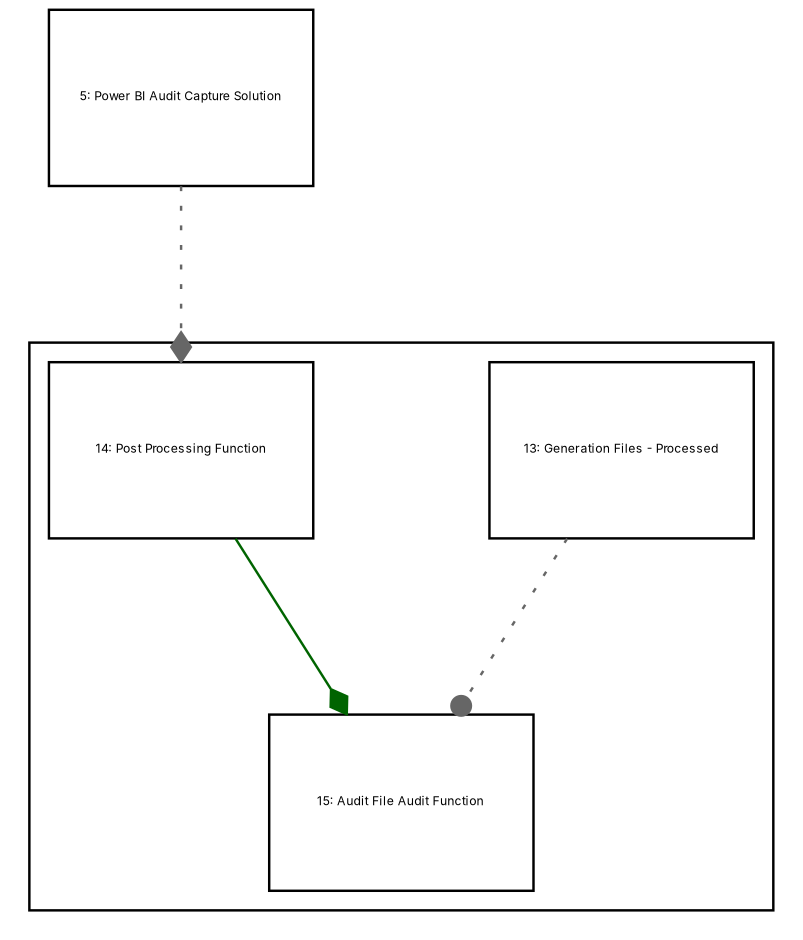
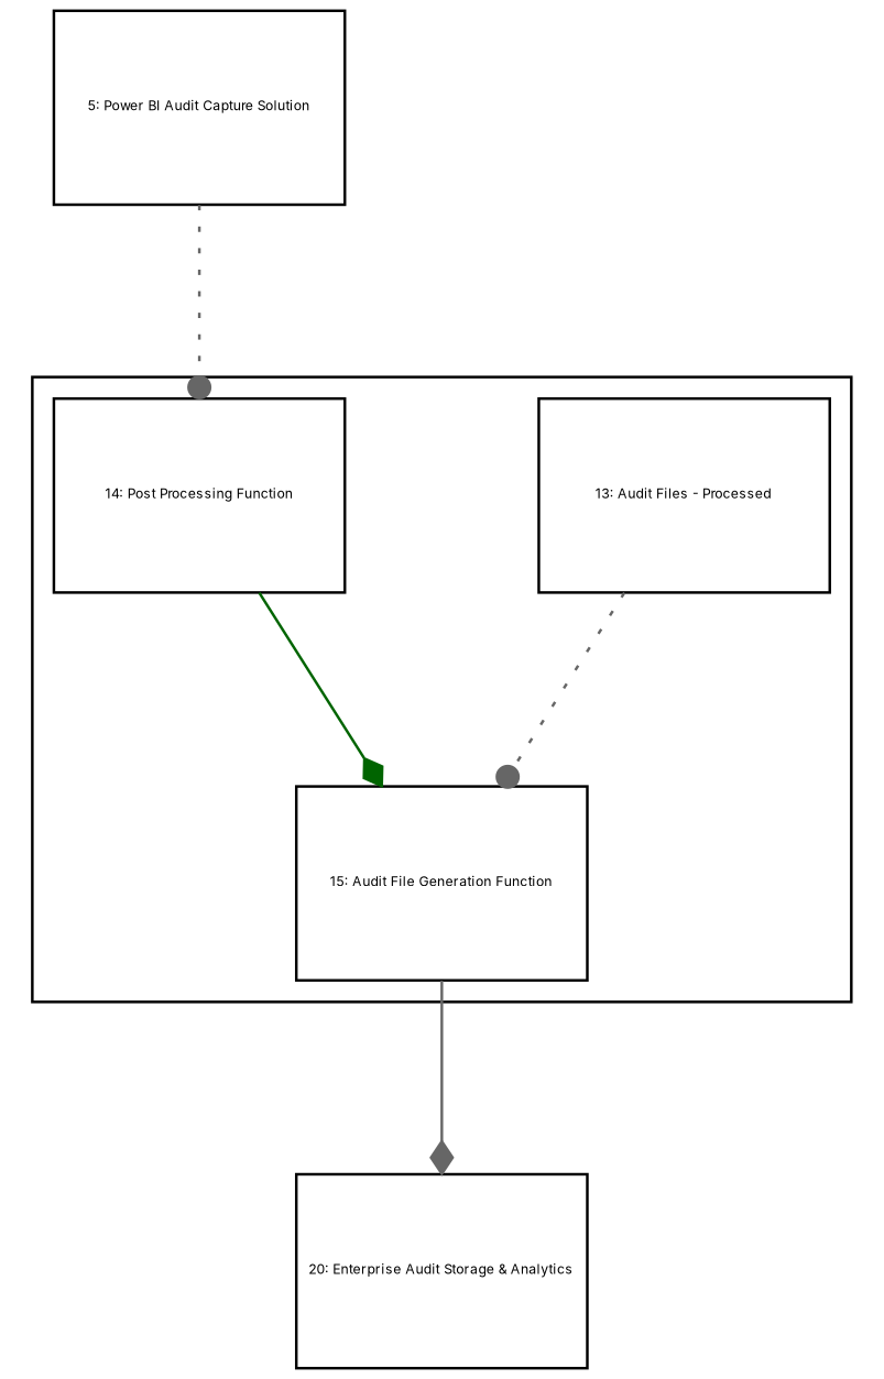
  digraph {
    compound=true
    fontname=Inter
    fontsize=5
    nodesep=1.0
    rankdir=TB
    ranksep=1.0
    splines=polyline
    node [fixedsize=true fontname=Inter fontsize=5 shape=box]
    edge [arrowhead=dot color=gray40 fontname=Inter style=dotted]
-   n1 [height=1.000000 label="13: Generation Files - Processed" width=1.500000]
+   n1 [height=1.000000 label="13: Audit Files - Processed" width=1.500000]
    n2 [height=1.000000 label="14: Post Processing Function" width=1.500000]
-   n3 [height=1.000000 label="15: Audit File Audit Function" width=1.500000]
+   n3 [height=1.000000 label="15: Audit File Generation Function" width=1.500000]
+   n4 [height=1.000000 label="20: Enterprise Audit Storage & Analytics" width=1.500000]
    n5 [height=1.000000 label="5: Power BI Audit Capture Solution" width=1.500000]
    subgraph cluster_1 {
      n1
      n2
      n3
    }
    n1 -> n3
    n2 -> n3 [arrowhead=diamond color=darkgreen style=solid]
-   n5 -> n2 [arrowhead=diamond]
+   n3 -> n4 [arrowhead=diamond style=solid]
+   n5 -> n2
  }
